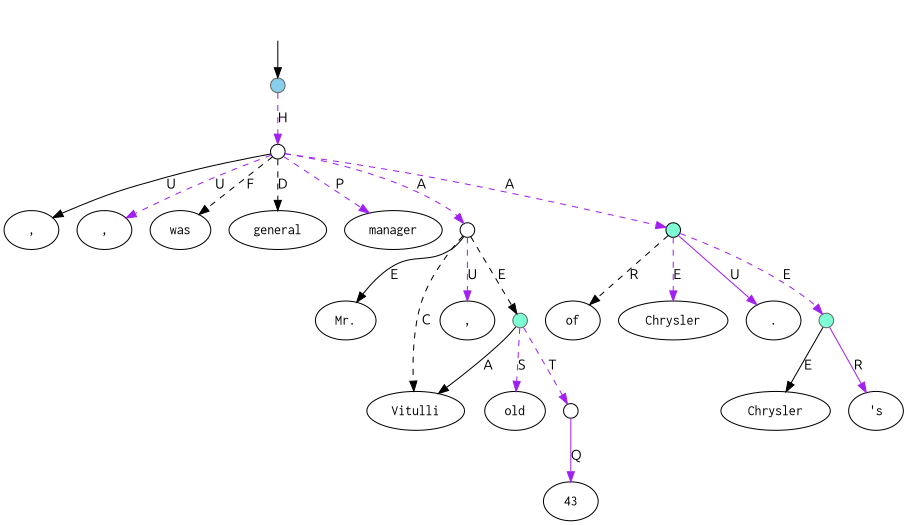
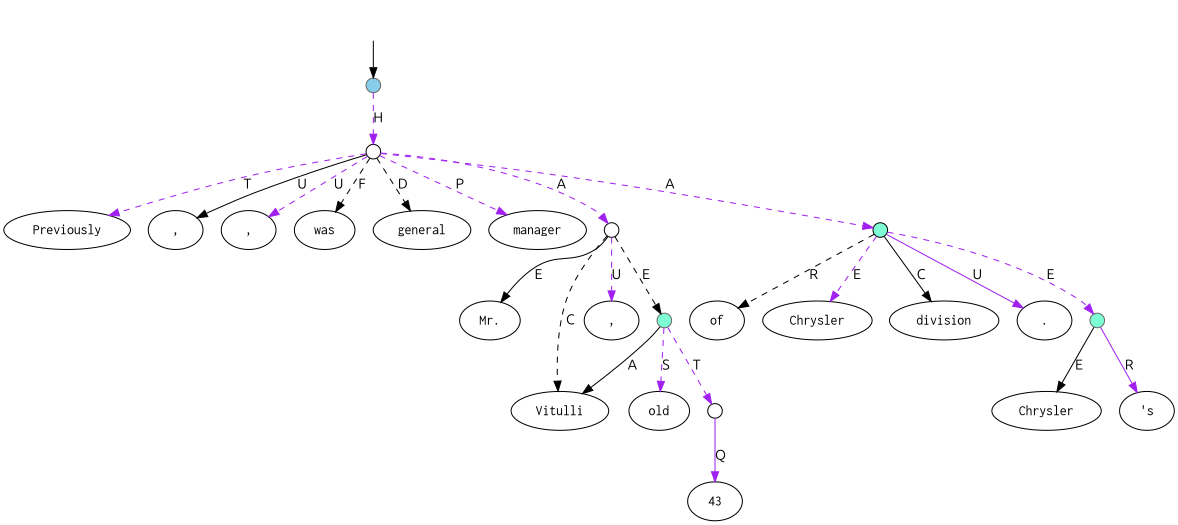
  digraph {
    fontname=Ubuntu
    node [fontname=Ubuntu]
    edge [color=purple fontname=Ubuntu style=dashed]
    top [style=invis]
    20 [color=gray40 fillcolor=skyblue shape=point style=filled width=0.2]
    21 [color=black fillcolor=white shape=point style=filled width=0.2]
+   n4 [label=<<table align="center" border="0" cellspacing="0"><tr><td colspan="2"><font face="Courier">Previously</font></td></tr></table>>]
    n5 [label=<<table align="center" border="0" cellspacing="0"><tr><td colspan="2"><font face="Courier">,</font></td></tr></table>>]
    n6 [label=<<table align="center" border="0" cellspacing="0"><tr><td colspan="2"><font face="Courier">,</font></td></tr></table>>]
    n7 [label=<<table align="center" border="0" cellspacing="0"><tr><td colspan="2"><font face="Courier">was</font></td></tr></table>>]
    n8 [label=<<table align="center" border="0" cellspacing="0"><tr><td colspan="2"><font face="Courier">general</font></td></tr></table>>]
    n9 [label=<<table align="center" border="0" cellspacing="0"><tr><td colspan="2"><font face="Courier">manager</font></td></tr></table>>]
    22 [color=black fillcolor=white shape=point style=filled width=0.2]
    25 [color=black fillcolor=aquamarine shape=point style=filled width=0.2]
    n12 [label=<<table align="center" border="0" cellspacing="0"><tr><td colspan="2"><font face="Courier">Mr.</font></td></tr></table>>]
    n13 [label=<<table align="center" border="0" cellspacing="0"><tr><td colspan="2"><font face="Courier">Vitulli</font></td></tr></table>>]
    n14 [label=<<table align="center" border="0" cellspacing="0"><tr><td colspan="2"><font face="Courier">,</font></td></tr></table>>]
    n15 [label=<<table align="center" border="0" cellspacing="0"><tr><td colspan="2"><font face="Courier">43</font></td></tr></table>>]
    n16 [label=<<table align="center" border="0" cellspacing="0"><tr><td colspan="2"><font face="Courier">old</font></td></tr></table>>]
    n17 [label=<<table align="center" border="0" cellspacing="0"><tr><td colspan="2"><font face="Courier">of</font></td></tr></table>>]
    n18 [label=<<table align="center" border="0" cellspacing="0"><tr><td colspan="2"><font face="Courier">Chrysler</font></td></tr></table>>]
    n19 [label=<<table align="center" border="0" cellspacing="0"><tr><td colspan="2"><font face="Courier">&#x27;s</font></td></tr></table>>]
    n20 [label=<<table align="center" border="0" cellspacing="0"><tr><td colspan="2"><font face="Courier">Chrysler</font></td></tr></table>>]
+   n21 [label=<<table align="center" border="0" cellspacing="0"><tr><td colspan="2"><font face="Courier">division</font></td></tr></table>>]
    n22 [label=<<table align="center" border="0" cellspacing="0"><tr><td colspan="2"><font face="Courier">.</font></td></tr></table>>]
    24 [color=gray40 fillcolor=aquamarine shape=point style=filled width=0.2]
    26 [color=gray40 fillcolor=aquamarine shape=point style=filled width=0.2]
    23 [color=black fillcolor=white shape=point style=filled width=0.2]
    top -> 20 [color=black style=solid]
    20 -> 21 [label=H]
+   21 -> n4 [label=T]
    21 -> n5 [color=black label=U style=solid]
    21 -> n6 [label=U]
    21 -> n7 [color=black label=F]
    21 -> n8 [color=black label=D]
    21 -> n9 [label=P]
    21 -> 22 [label=A]
    21 -> 25 [label=A]
    22 -> n12 [color=black label=E style=solid]
    22 -> n13 [color=black label=C]
    22 -> n14 [label=U]
    22 -> 24 [color=black label=E]
    25 -> n17 [color=black label=R]
    25 -> n20 [label=E]
+   25 -> n21 [color=black label=C style=solid]
    25 -> n22 [label=U style=solid]
    25 -> 26 [label=E]
    24 -> n13 [color=black label=A style=solid]
    24 -> n16 [label=S]
    24 -> 23 [label=T]
    26 -> n18 [color=black label=E style=solid]
    26 -> n19 [label=R style=solid]
    23 -> n15 [label=Q style=solid]
  }
